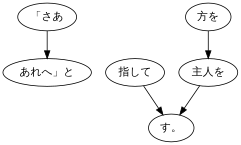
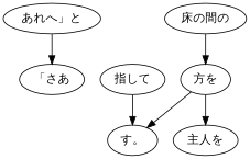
  digraph {
    n1 [label="「さあ"]
    n2 [label="あれへ」と"]
    n3 [label="指して"]
    n4 [label="す。"]
+   n5 [label="床の間の"]
    n6 [label="方を"]
    n7 [label="主人を"]
-   n1 -> n2
+   n2 -> n1
    n3 -> n4
+   n5 -> n6
    n6 -> n7
-   n7 -> n4
+   n6 -> n4
  }
